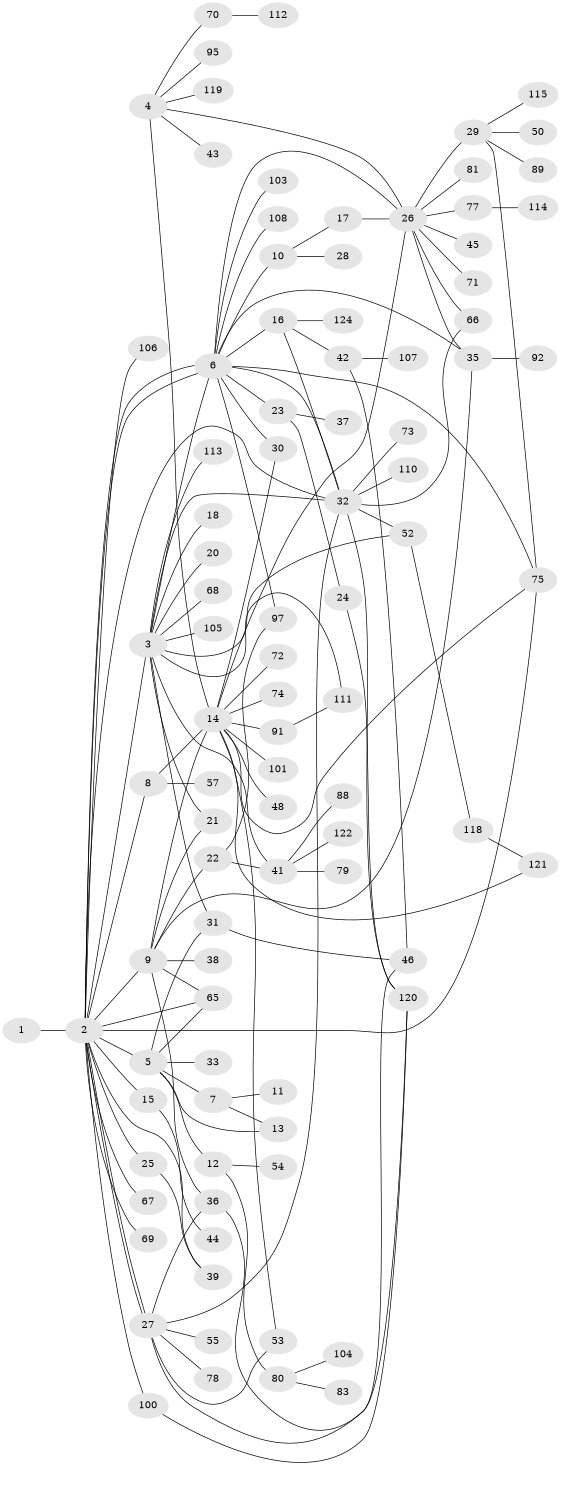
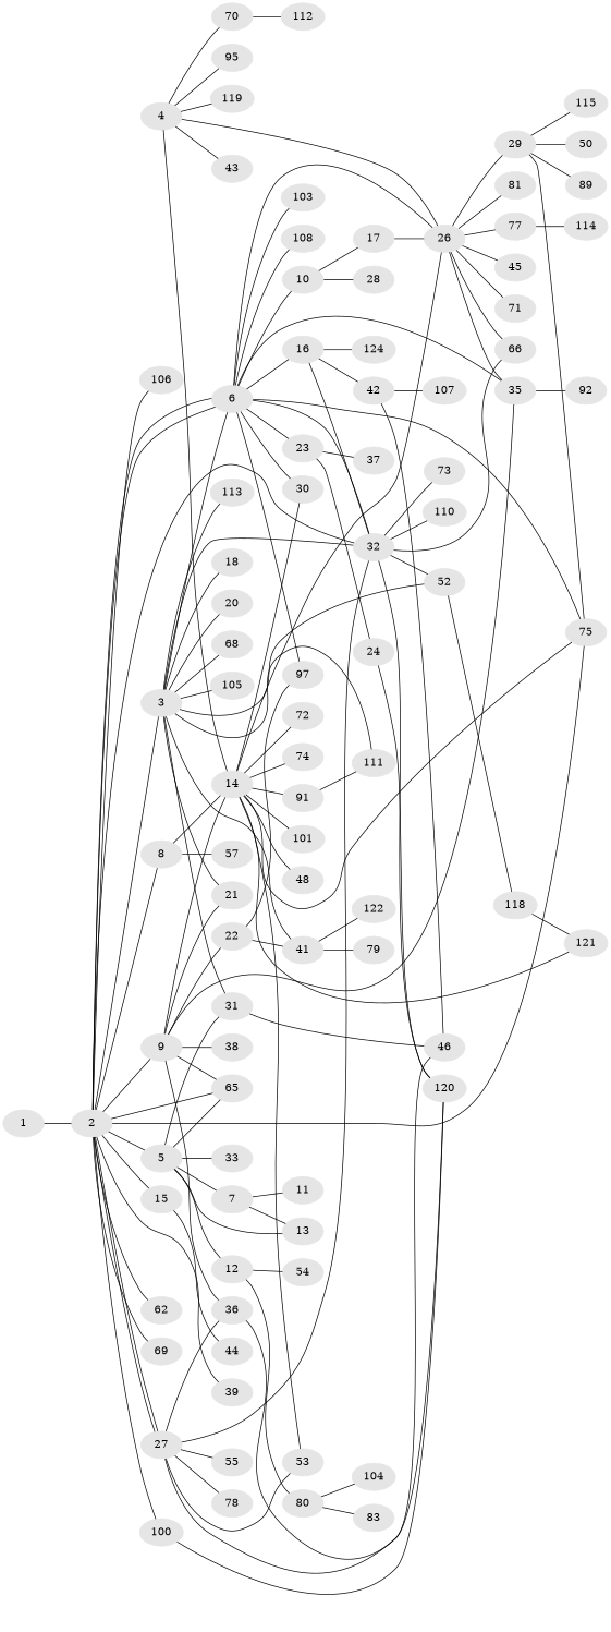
  graph {
    rankdir=LR
    node [color=gray90 style=filled]
    2 [super="+51"]
    3 [super="+19"]
    5
    6 [super="+60"]
    8 [super="+99"]
    9 [super="+64"]
    15
-   25 [super="+40"]
    27 [super="+63"]
    32 [super="+34"]
    39
    65 [super="+90"]
-   67
+   67 [label=62]
    69
    75 [super="+82"]
    100
    106
    1
    18
    20
    21 [super="+93"]
    31 [super="+84"]
    41 [super="+56"]
    52 [super="+62"]
    68
    105
    111
    113
    4 [super="+61"]
    14 [super="+109"]
    26 [super="+94"]
    43
    70
    95
    119
    7 [super="+59"]
    12 [super="+86"]
    13 [super="+102"]
    33
    10
    16
    23
    30 [super="+116"]
    35 [super="+76"]
    97 [super="+125"]
    103
    108
    57
    22 [super="+47"]
    36 [super="+58"]
    38
    44 [super="+96"]
    53
    120 [super="+123"]
    55
    78
    66 [super="+117"]
    73
    110
    46 [super="+87"]
    79
-   88
    122
    118
    48
    72
    74
    91
    101
    121
    29 [super="+49"]
    45
    71
    77
    81
    112
    11
    54
    80
    17 [super="+98"]
    28
    42 [super="+85"]
    124
    24
    37
    92
    83
    104
    107
    50
    89
    115
    114
    2 -- 3 [weight=2]
    2 -- 5
    2 -- 6
    2 -- 6
    2 -- 8
    2 -- 9
    2 -- 15
-   2 -- 25
    2 -- 27
    2 -- 27
    2 -- 32
    2 -- 39
    2 -- 65
    2 -- 67
    2 -- 69
    2 -- 75
    2 -- 100
    2 -- 106
    3 -- 6
    3 -- 32
    3 -- 18
    3 -- 20
    3 -- 21
    3 -- 31
    3 -- 41
    3 -- 52
    3 -- 68
    3 -- 105
    3 -- 111
    3 -- 113
    5 -- 65
    5 -- 31
    5 -- 7
    5 -- 12
    5 -- 13
    5 -- 33
    6 -- 32
    6 -- 75
    6 -- 26
    6 -- 10
    6 -- 16
    6 -- 23
    6 -- 30
    6 -- 35
    6 -- 97
    6 -- 103
    6 -- 108
    8 -- 14
    8 -- 57
    9 -- 65
    9 -- 21
    9 -- 14
    9 -- 35
    9 -- 22
    9 -- 36 [weight=2]
    9 -- 38
    15 -- 44
-   25 -- 39
    27 -- 32
    27 -- 36
    27 -- 53
    27 -- 120
    27 -- 55
    27 -- 78
    32 -- 52
    32 -- 120
    32 -- 66
    32 -- 73
    32 -- 110
    100 -- 120
    1 -- 2
    31 -- 46
    41 -- 79
-   41 -- 88
    41 -- 122
    52 -- 118
    4 -- 14
    4 -- 26
    4 -- 43
    4 -- 70
    4 -- 95
    4 -- 119
    14 -- 75
    14 -- 26
    14 -- 30
    14 -- 53
    14 -- 48
    14 -- 72
    14 -- 74
    14 -- 91
    14 -- 101
    14 -- 121
    26 -- 35
    26 -- 66
    26 -- 29
    26 -- 45
    26 -- 71
    26 -- 77
    26 -- 81
    70 -- 112
    7 -- 13
    7 -- 11
    12 -- 54
    12 -- 80
    10 -- 17
    10 -- 28
    16 -- 32
    16 -- 42
    16 -- 124
    23 -- 24
    23 -- 37
    35 -- 92
    22 -- 41
    22 -- 97
    36 -- 46
    118 -- 121
    91 -- 111
    29 -- 75
    29 -- 50
    29 -- 89
    29 -- 115
    77 -- 114
    80 -- 83
    80 -- 104
    17 -- 26
    42 -- 46
    42 -- 107
    24 -- 120
  }
